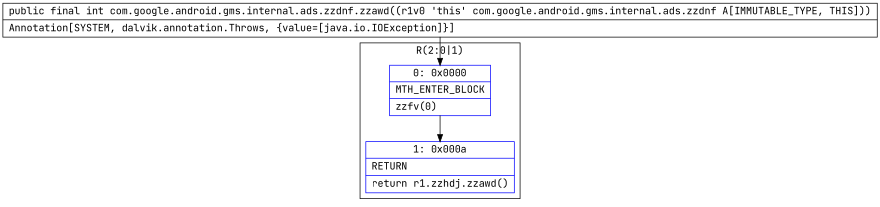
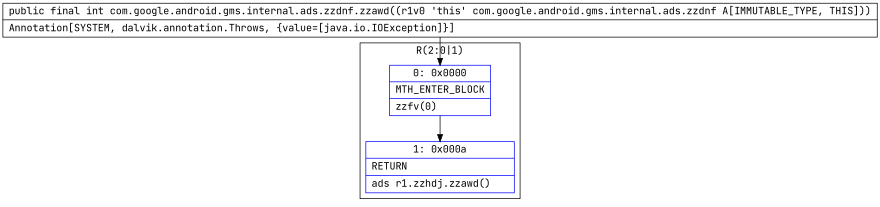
  digraph {
    fontname="JetBrains Mono"
    node [color=blue shape=record fontname="JetBrains Mono"]
    edge [fontname="JetBrains Mono"]
    n1 [label="{0\:\ 0x0000|MTH_ENTER_BLOCK\l|zzfv(0)\l}"]
-   n2 [label="{1\:\ 0x000a|RETURN\l|return r1.zzhdj.zzawd()\l}"]
+   n2 [label="{1\:\ 0x000a|RETURN\l|ads r1.zzhdj.zzawd()\l}"]
    n3 [label="{public final int com.google.android.gms.internal.ads.zzdnf.zzawd((r1v0 'this' com.google.android.gms.internal.ads.zzdnf A[IMMUTABLE_TYPE, THIS]))  | Annotation[SYSTEM, dalvik.annotation.Throws, \{value=[java.io.IOException]\}]\l}" color=""]
    subgraph cluster_1 {
      label="R(2:0|1)"
      n1
      n2
    }
    n1 -> n2
    n3 -> n1
  }
